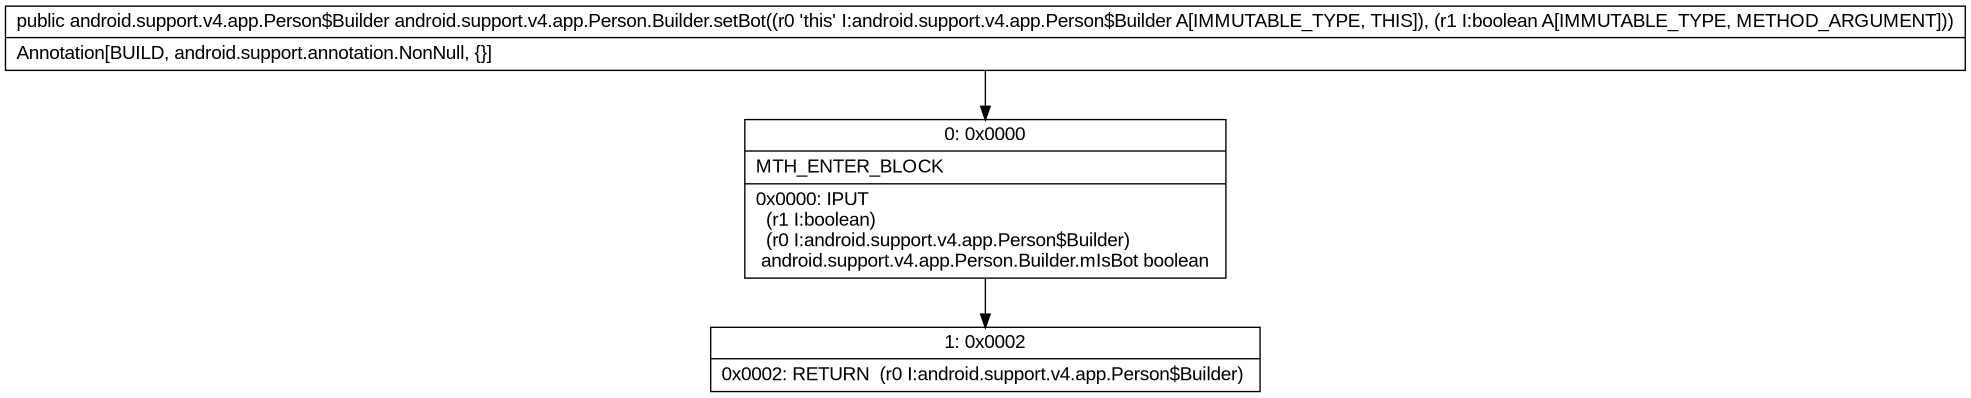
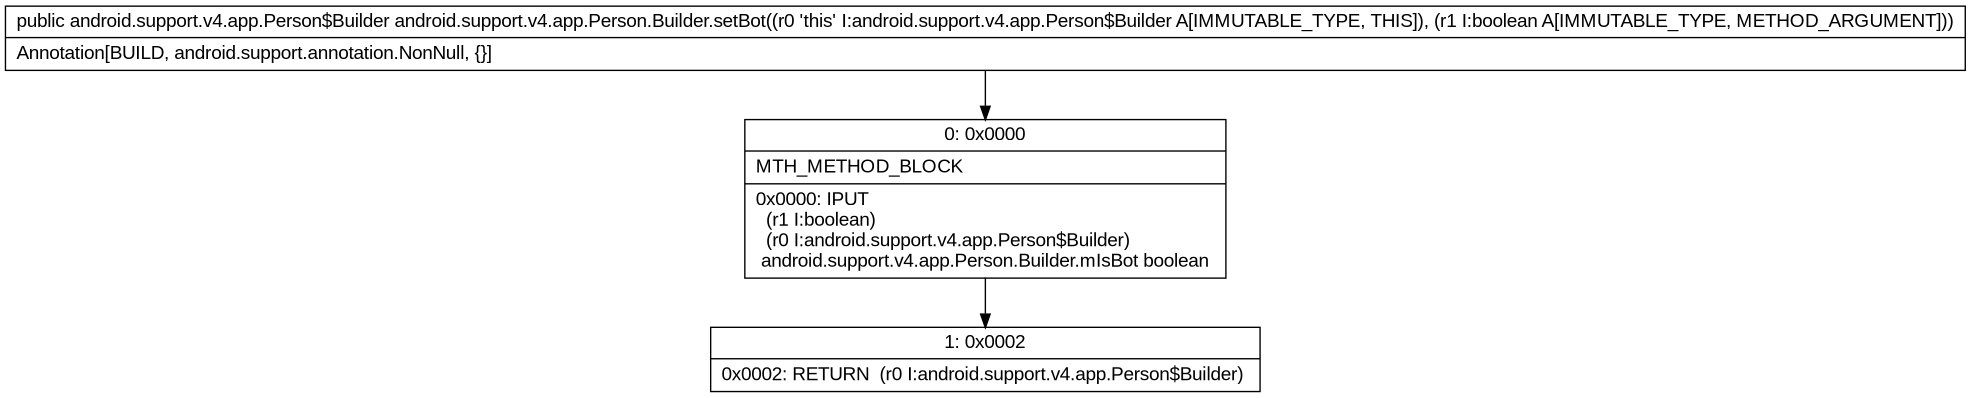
  digraph {
    fontname="Liberation Sans"
    node [shape=record fontname="Liberation Sans"]
    edge [fontname="Liberation Sans"]
-   n1 [label="{0\:\ 0x0000|MTH_ENTER_BLOCK\l|0x0000: IPUT  \l  (r1 I:boolean)\l  (r0 I:android.support.v4.app.Person$Builder)\l android.support.v4.app.Person.Builder.mIsBot boolean \l}"]
+   n1 [label="{0\:\ 0x0000|MTH_METHOD_BLOCK\l|0x0000: IPUT  \l  (r1 I:boolean)\l  (r0 I:android.support.v4.app.Person$Builder)\l android.support.v4.app.Person.Builder.mIsBot boolean \l}"]
    n2 [label="{1\:\ 0x0002|0x0002: RETURN  (r0 I:android.support.v4.app.Person$Builder) \l}"]
    n3 [label="{public android.support.v4.app.Person$Builder android.support.v4.app.Person.Builder.setBot((r0 'this' I:android.support.v4.app.Person$Builder A[IMMUTABLE_TYPE, THIS]), (r1 I:boolean A[IMMUTABLE_TYPE, METHOD_ARGUMENT]))  | Annotation[BUILD, android.support.annotation.NonNull, \{\}]\l}"]
    n1 -> n2
    n3 -> n1
  }
